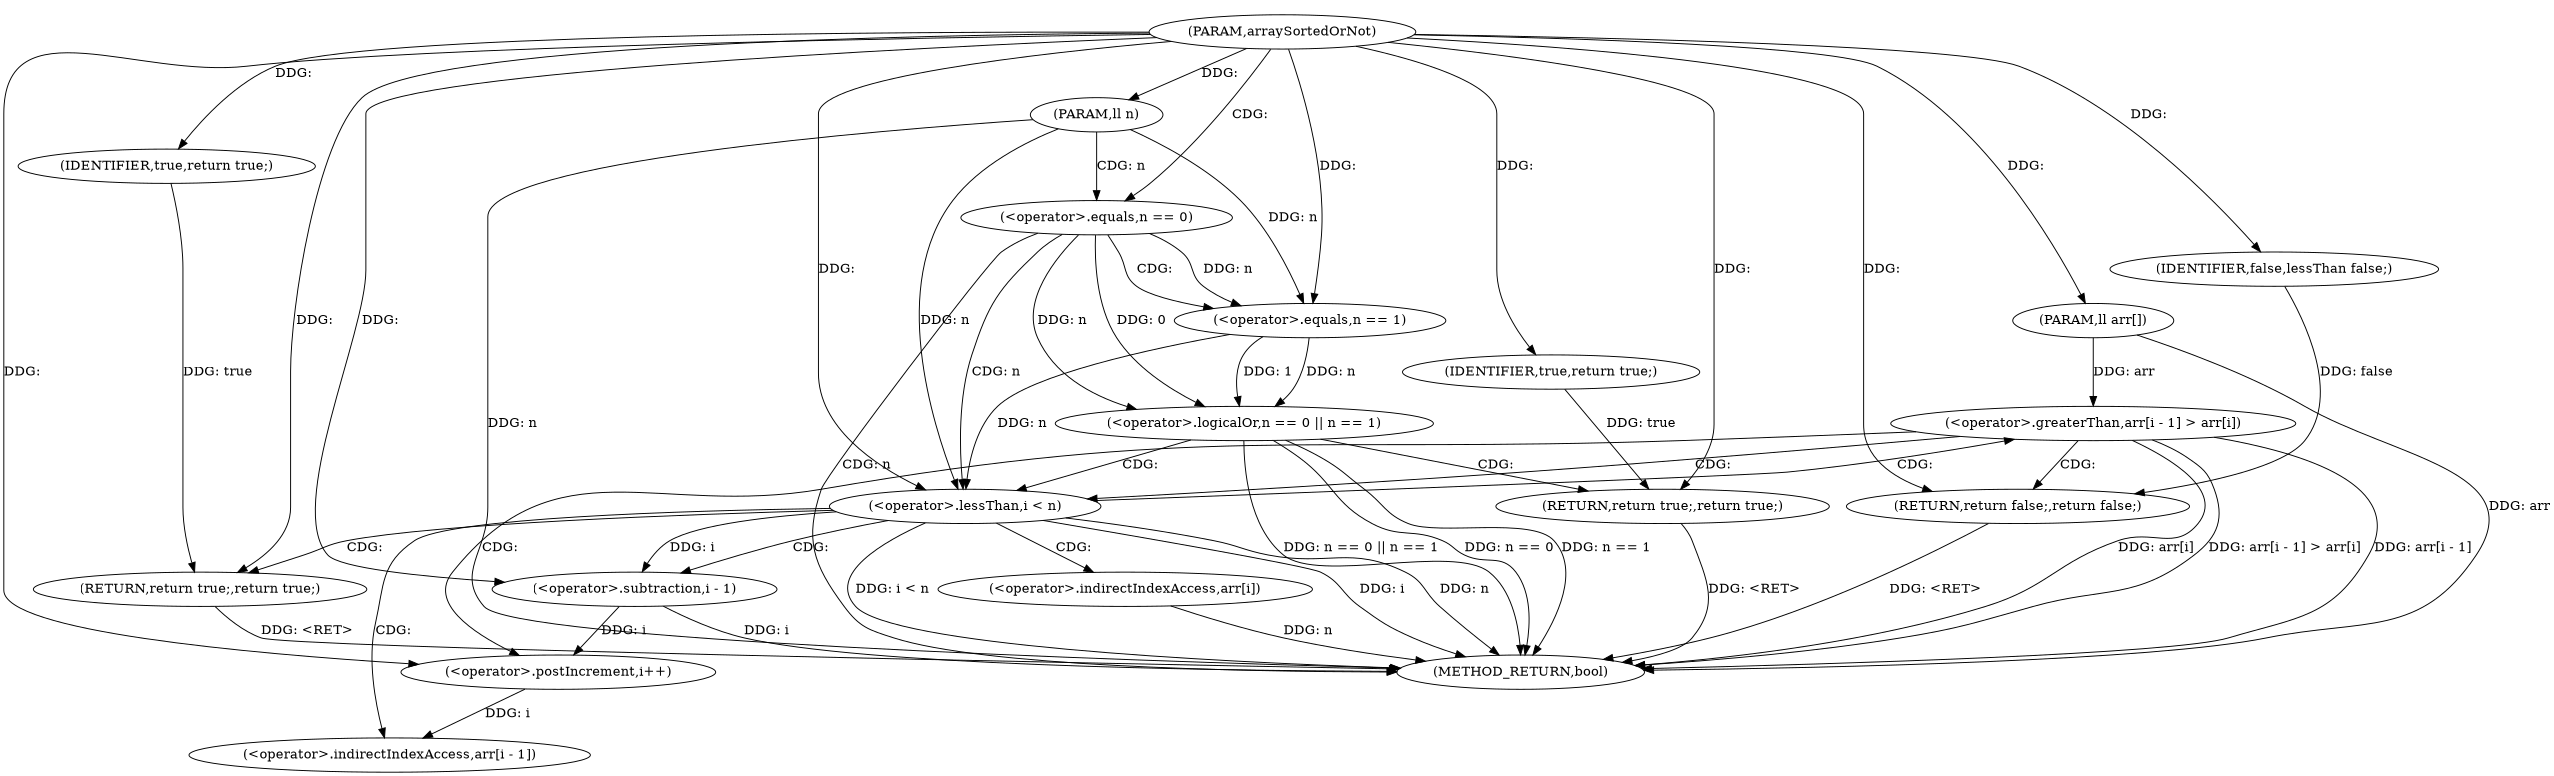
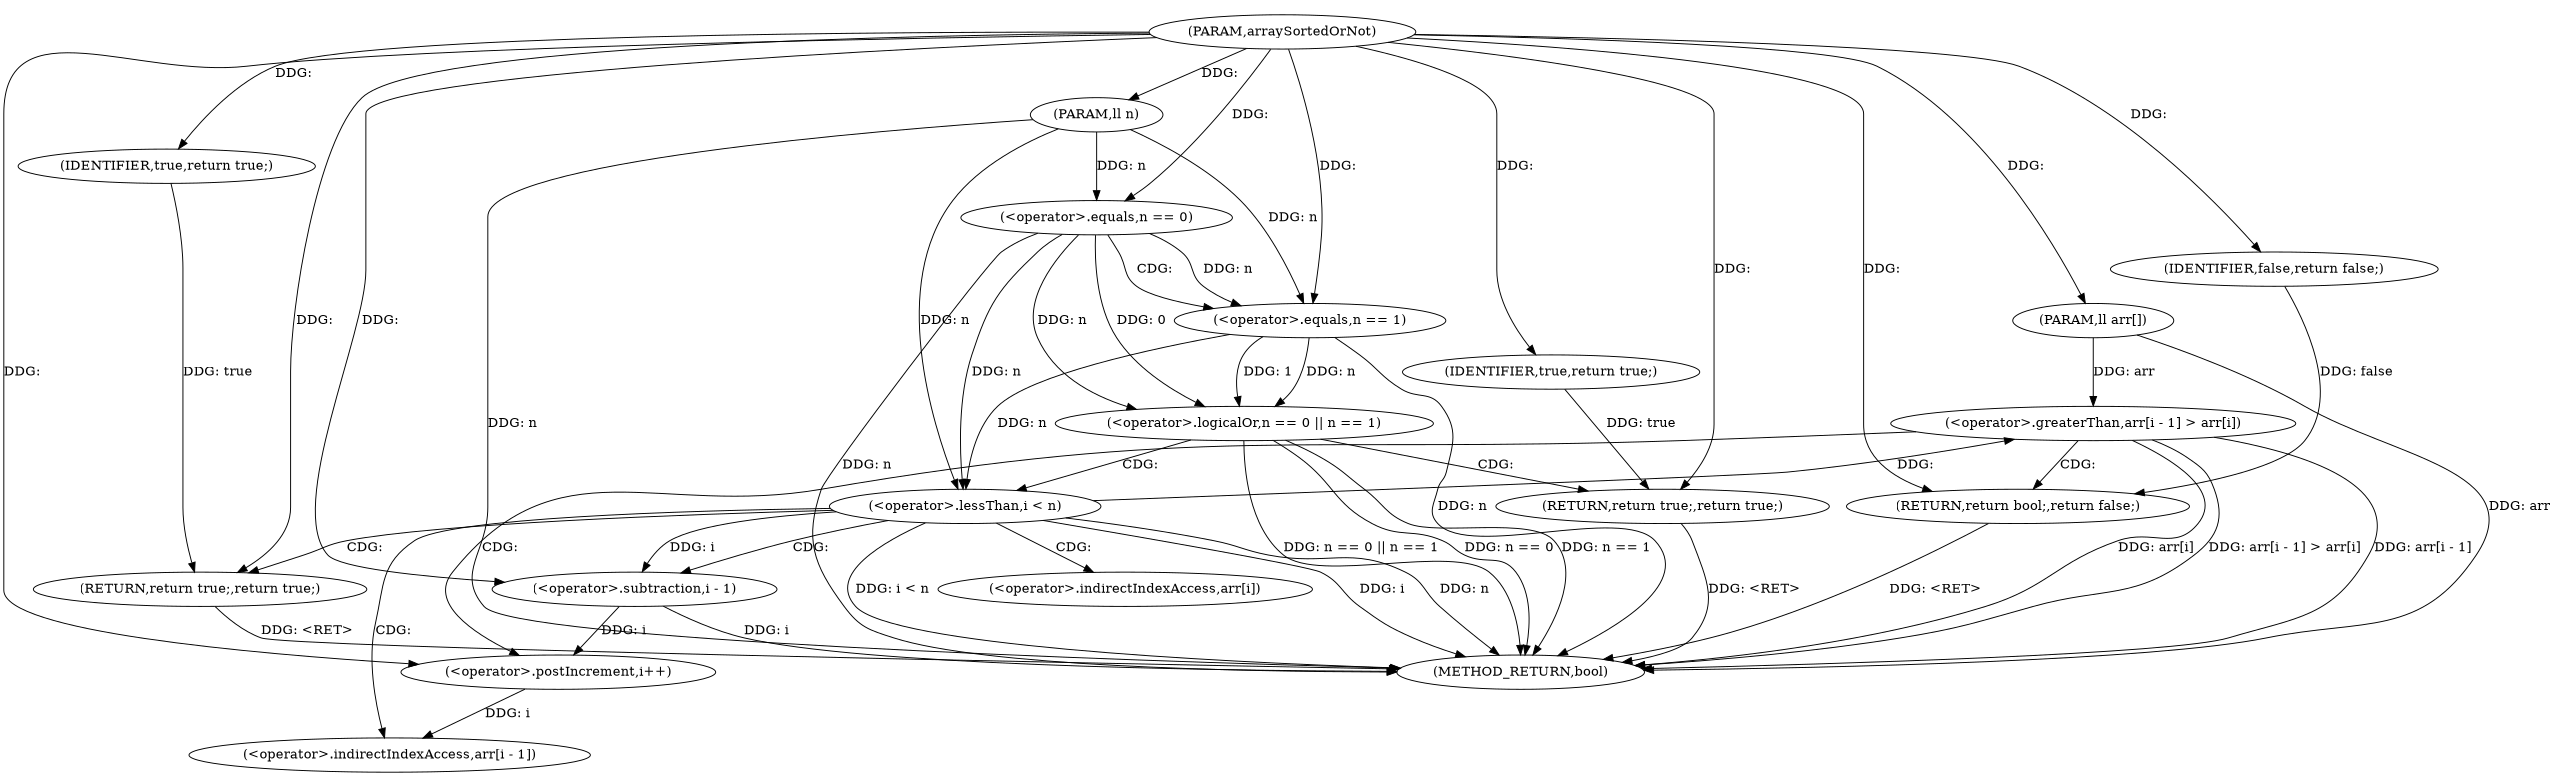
  digraph {
    n1 [label="(PARAM,arraySortedOrNot)"]
    n2 [label="(PARAM,ll arr[])"]
    n3 [label="(PARAM,ll n)"]
    n4 [label="(RETURN,return true;,return true;)"]
    n5 [label="(RETURN,return true;,return true;)"]
    n6 [label="(<operator>.lessThan,i < n)"]
    n7 [label="(<operator>.postIncrement,i++)"]
    n8 [label="(IDENTIFIER,true,return true;)"]
    n9 [label="(IDENTIFIER,true,return true;)"]
-   n10 [label="(RETURN,return false;,return false;)"]
+   n10 [label="(RETURN,return bool;,return false;)"]
    n11 [label="(<operator>.equals,n == 0)"]
    n12 [label="(<operator>.equals,n == 1)"]
-   n13 [label="(IDENTIFIER,false,lessThan false;)"]
+   n13 [label="(IDENTIFIER,false,return false;)"]
    n14 [label="(<operator>.subtraction,i - 1)"]
    n15 [label="(METHOD_RETURN,bool)"]
    n16 [label="(<operator>.greaterThan,arr[i - 1] > arr[i])"]
    n17 [label="(<operator>.indirectIndexAccess,arr[i - 1])"]
    n18 [label="(<operator>.indirectIndexAccess,arr[i])"]
    n19 [label="(<operator>.logicalOr,n == 0 || n == 1)"]
    n1 -> n2 [label="DDG: "]
    n1 -> n3 [label="DDG: "]
    n1 -> n4 [label="DDG: "]
    n1 -> n5 [label="DDG: "]
-   n1 -> n6 [label="DDG: "]
    n1 -> n7 [label="DDG: "]
    n1 -> n8 [label="DDG: "]
    n1 -> n9 [label="DDG: "]
    n1 -> n10 [label="DDG: "]
-   n1 -> n11 [label="CDG: "]
+   n1 -> n11 [label="DDG: "]
    n1 -> n12 [label="DDG: "]
    n1 -> n13 [label="DDG: "]
    n1 -> n14 [label="DDG: "]
    n2 -> n15 [label="DDG: arr"]
    n2 -> n16 [label="DDG: arr"]
    n3 -> n6 [label="DDG: n"]
-   n3 -> n11 [label="CDG: n"]
+   n3 -> n11 [label="DDG: n"]
    n3 -> n12 [label="DDG: n"]
    n3 -> n15 [label="DDG: n"]
    n4 -> n15 [label="DDG: <RET>"]
    n5 -> n15 [label="DDG: <RET>"]
    n6 -> n4 [label="CDG: "]
    n6 -> n14 [label="DDG: i"]
    n6 -> n14 [label="CDG: "]
    n6 -> n15 [label="DDG: i"]
    n6 -> n15 [label="DDG: n"]
    n6 -> n15 [label="DDG: i < n"]
-   n6 -> n16 [label="CDG: "]
+   n6 -> n16 [label="DDG: "]
    n6 -> n17 [label="CDG: "]
    n6 -> n18 [label="CDG: "]
    n7 -> n17 [label="DDG: i"]
    n8 -> n4 [label="DDG: true"]
    n9 -> n5 [label="DDG: true"]
    n10 -> n15 [label="DDG: <RET>"]
-   n11 -> n6 [label="CDG: n"]
+   n11 -> n6 [label="DDG: n"]
    n11 -> n12 [label="DDG: n"]
    n11 -> n12 [label="CDG: "]
-   n11 -> n15 [label="CDG: n"]
+   n11 -> n15 [label="DDG: n"]
    n11 -> n19 [label="DDG: n"]
    n11 -> n19 [label="DDG: 0"]
    n12 -> n6 [label="DDG: n"]
-   n18 -> n15 [label="DDG: n"]
+   n12 -> n15 [label="DDG: n"]
    n12 -> n19 [label="DDG: 1"]
    n12 -> n19 [label="DDG: n"]
    n13 -> n10 [label="DDG: false"]
    n14 -> n7 [label="DDG: i"]
    n14 -> n15 [label="DDG: i"]
-   n16 -> n6 [label="CDG: "]
    n16 -> n7 [label="CDG: "]
    n16 -> n10 [label="CDG: "]
    n16 -> n15 [label="DDG: arr[i - 1]"]
    n16 -> n15 [label="DDG: arr[i]"]
    n16 -> n15 [label="DDG: arr[i - 1] > arr[i]"]
    n19 -> n5 [label="CDG: "]
    n19 -> n6 [label="CDG: "]
    n19 -> n15 [label="DDG: n == 0"]
    n19 -> n15 [label="DDG: n == 1"]
    n19 -> n15 [label="DDG: n == 0 || n == 1"]
  }
